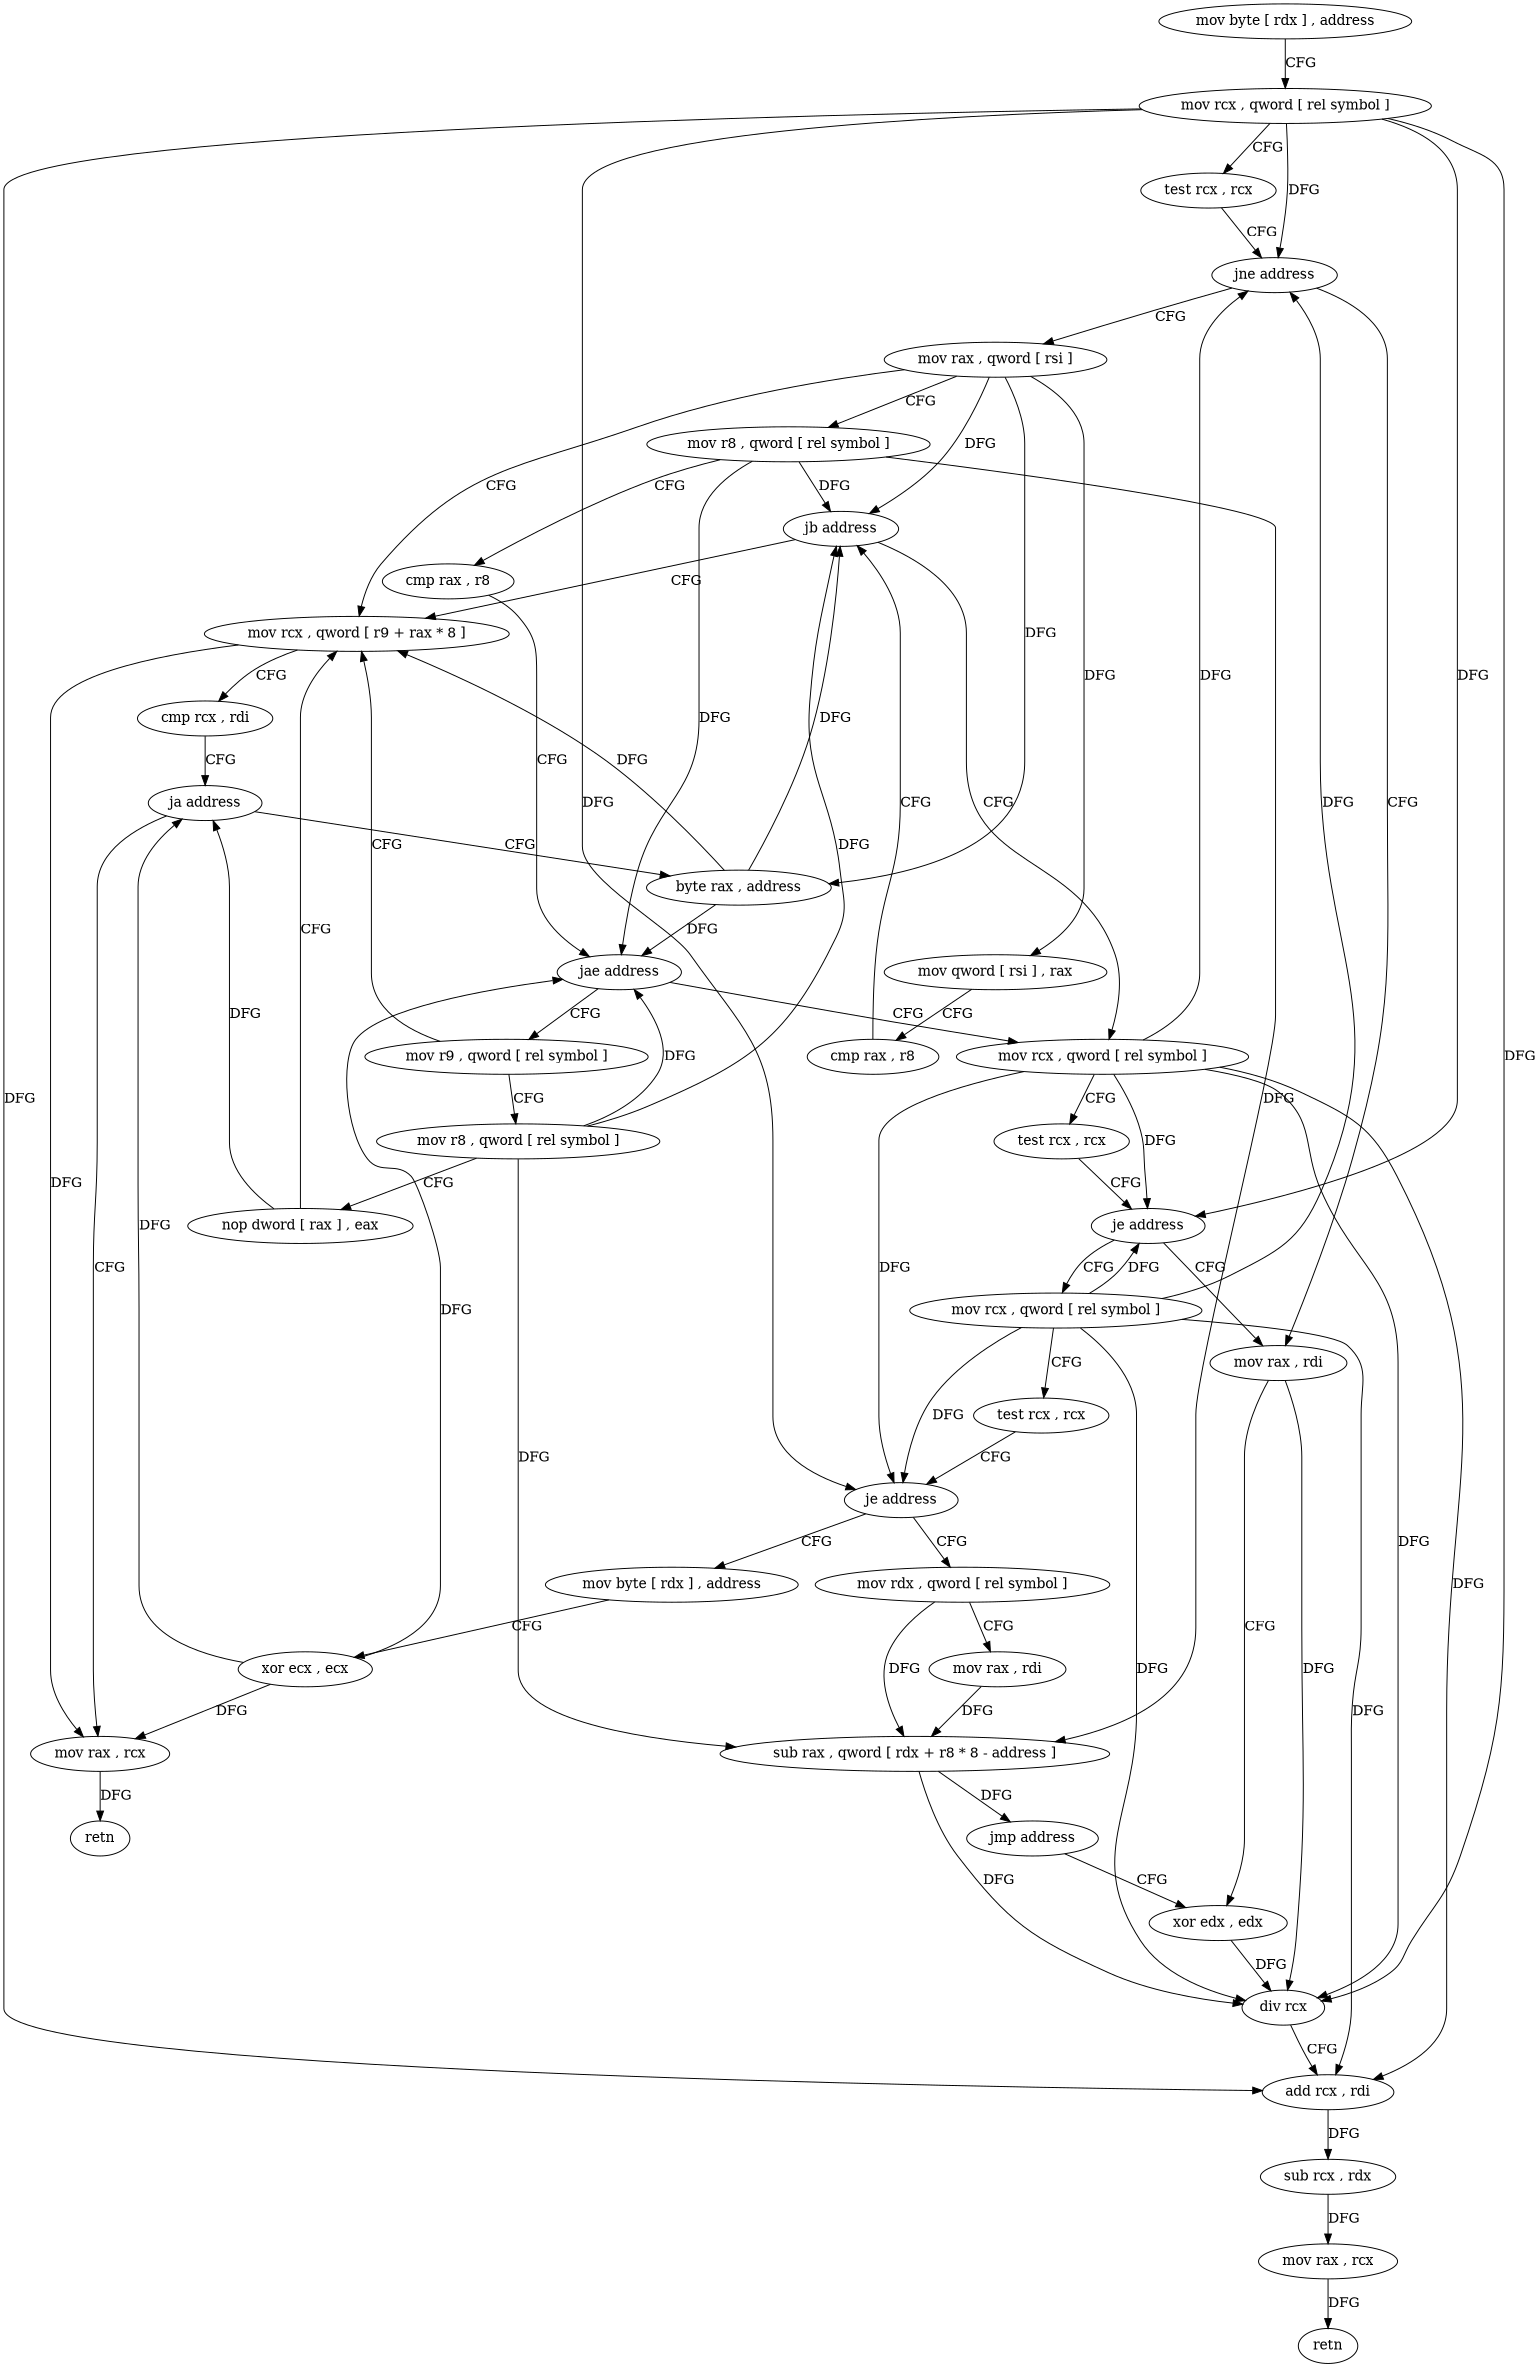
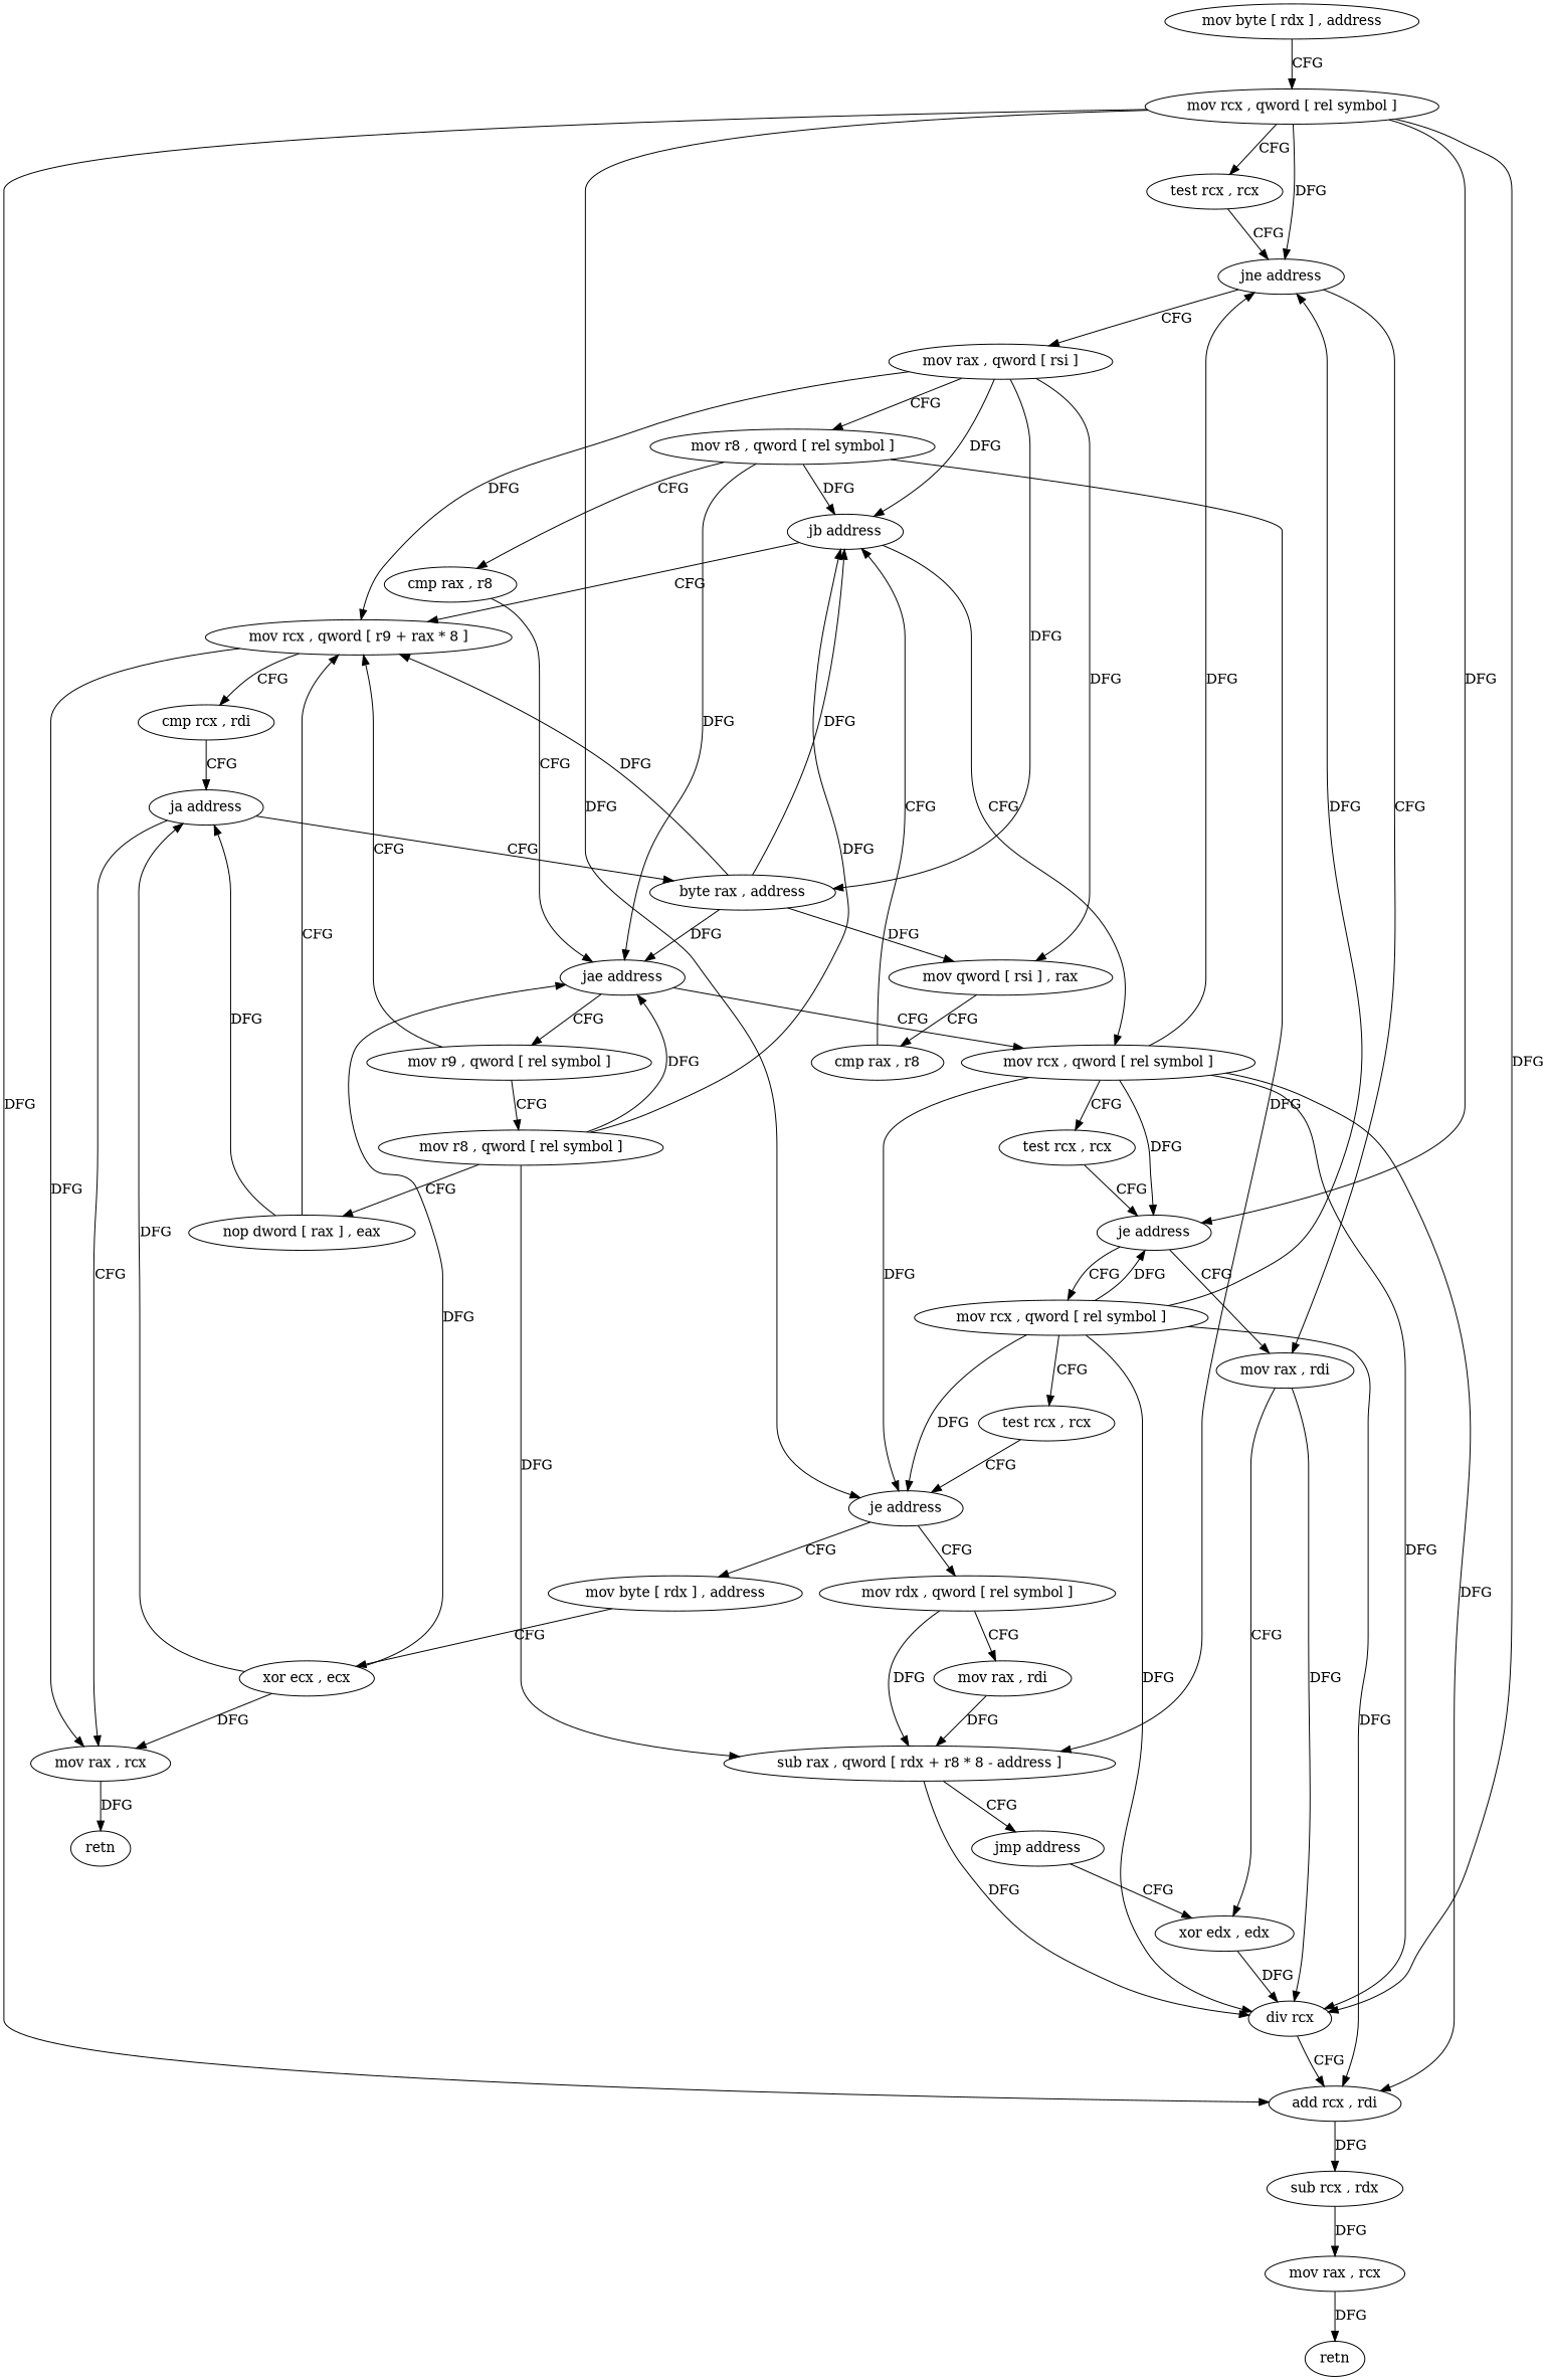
  digraph {
    n1 [label="mov byte [ rdx ] , address"]
    n2 [label="mov rcx , qword [ rel symbol ]"]
    n3 [label="test rcx , rcx"]
    n4 [label="jne address"]
    n5 [label="je address"]
    n6 [label="je address"]
    n7 [label="div rcx"]
    n8 [label="add rcx , rdi"]
    n9 [label="mov rax , rdi"]
    n10 [label="mov rax , qword [ rsi ]"]
    n11 [label="mov rcx , qword [ rel symbol ]"]
    n12 [label="mov byte [ rdx ] , address"]
    n13 [label="mov rdx , qword [ rel symbol ]"]
    n14 [label="sub rcx , rdx"]
    n15 [label="xor edx , edx"]
    n16 [label="mov r8 , qword [ rel symbol ]"]
    n17 [label="mov rcx , qword [ r9 + rax * 8 ]"]
    n18 [label="byte rax , address"]
    n19 [label="mov qword [ rsi ] , rax"]
    n20 [label="jb address"]
    n21 [label="jae address"]
    n22 [label="cmp rax , r8"]
    n23 [label="sub rax , qword [ rdx + r8 * 8 - address ]"]
    n24 [label="mov rcx , qword [ rel symbol ]"]
    n25 [label="mov r9 , qword [ rel symbol ]"]
    n26 [label="mov rax , rcx"]
    n27 [label="cmp rcx , rdi"]
    n28 [label="cmp rax , r8"]
    n29 [label="jmp address"]
    n30 [label="test rcx , rcx"]
    n31 [label="mov r8 , qword [ rel symbol ]"]
    n32 [label="nop dword [ rax ] , eax"]
    n33 [label="test rcx , rcx"]
    n34 [label="ja address"]
    n35 [label=retn]
    n36 [label="xor ecx , ecx"]
    n37 [label="mov rax , rdi"]
    n38 [label="mov rax , rcx"]
    n39 [label=retn]
    n1 -> n2 [label=CFG]
    n2 -> n3 [label=CFG]
    n2 -> n4 [label=DFG]
    n2 -> n5 [label=DFG]
    n2 -> n6 [label=DFG]
    n2 -> n7 [label=DFG]
    n2 -> n8 [label=DFG]
    n3 -> n4 [label=CFG]
    n4 -> n9 [label=CFG]
    n4 -> n10 [label=CFG]
    n5 -> n9 [label=CFG]
    n5 -> n11 [label=CFG]
    n6 -> n12 [label=CFG]
    n6 -> n13 [label=CFG]
    n7 -> n8 [label=CFG]
    n8 -> n14 [label=DFG]
    n9 -> n7 [label=DFG]
    n9 -> n15 [label=CFG]
    n10 -> n16 [label=CFG]
-   n10 -> n17 [label=CFG]
+   n10 -> n17 [label=DFG]
    n10 -> n18 [label=DFG]
    n10 -> n19 [label=DFG]
    n10 -> n20 [label=DFG]
    n11 -> n4 [label=DFG]
    n11 -> n5 [label=DFG]
    n11 -> n6 [label=DFG]
    n11 -> n7 [label=DFG]
    n11 -> n8 [label=DFG]
    n11 -> n33 [label=CFG]
    n12 -> n36 [label=CFG]
    n13 -> n23 [label=DFG]
    n13 -> n37 [label=CFG]
    n14 -> n38 [label=DFG]
    n15 -> n7 [label=DFG]
    n16 -> n20 [label=DFG]
    n16 -> n21 [label=DFG]
    n16 -> n22 [label=CFG]
    n16 -> n23 [label=DFG]
    n17 -> n26 [label=DFG]
    n17 -> n27 [label=CFG]
    n18 -> n17 [label=DFG]
+   n18 -> n19 [label=DFG]
    n18 -> n20 [label=DFG]
    n18 -> n21 [label=DFG]
    n19 -> n28 [label=CFG]
    n20 -> n17 [label=CFG]
    n20 -> n24 [label=CFG]
    n21 -> n24 [label=CFG]
    n21 -> n25 [label=CFG]
    n22 -> n21 [label=CFG]
    n23 -> n7 [label=DFG]
-   n23 -> n29 [label=DFG]
+   n23 -> n29 [label=CFG]
    n24 -> n4 [label=DFG]
    n24 -> n5 [label=DFG]
    n24 -> n6 [label=DFG]
    n24 -> n7 [label=DFG]
    n24 -> n8 [label=DFG]
    n24 -> n30 [label=CFG]
    n25 -> n17 [label=CFG]
    n25 -> n31 [label=CFG]
    n26 -> n35 [label=DFG]
    n27 -> n34 [label=CFG]
    n28 -> n20 [label=CFG]
    n29 -> n15 [label=CFG]
    n30 -> n5 [label=CFG]
    n31 -> n20 [label=DFG]
    n31 -> n21 [label=DFG]
    n31 -> n23 [label=DFG]
    n31 -> n32 [label=CFG]
    n32 -> n17 [label=CFG]
    n32 -> n34 [label=DFG]
    n33 -> n6 [label=CFG]
    n34 -> n18 [label=CFG]
    n34 -> n26 [label=CFG]
    n36 -> n21 [label=DFG]
    n36 -> n26 [label=DFG]
    n36 -> n34 [label=DFG]
    n37 -> n23 [label=DFG]
    n38 -> n39 [label=DFG]
  }
